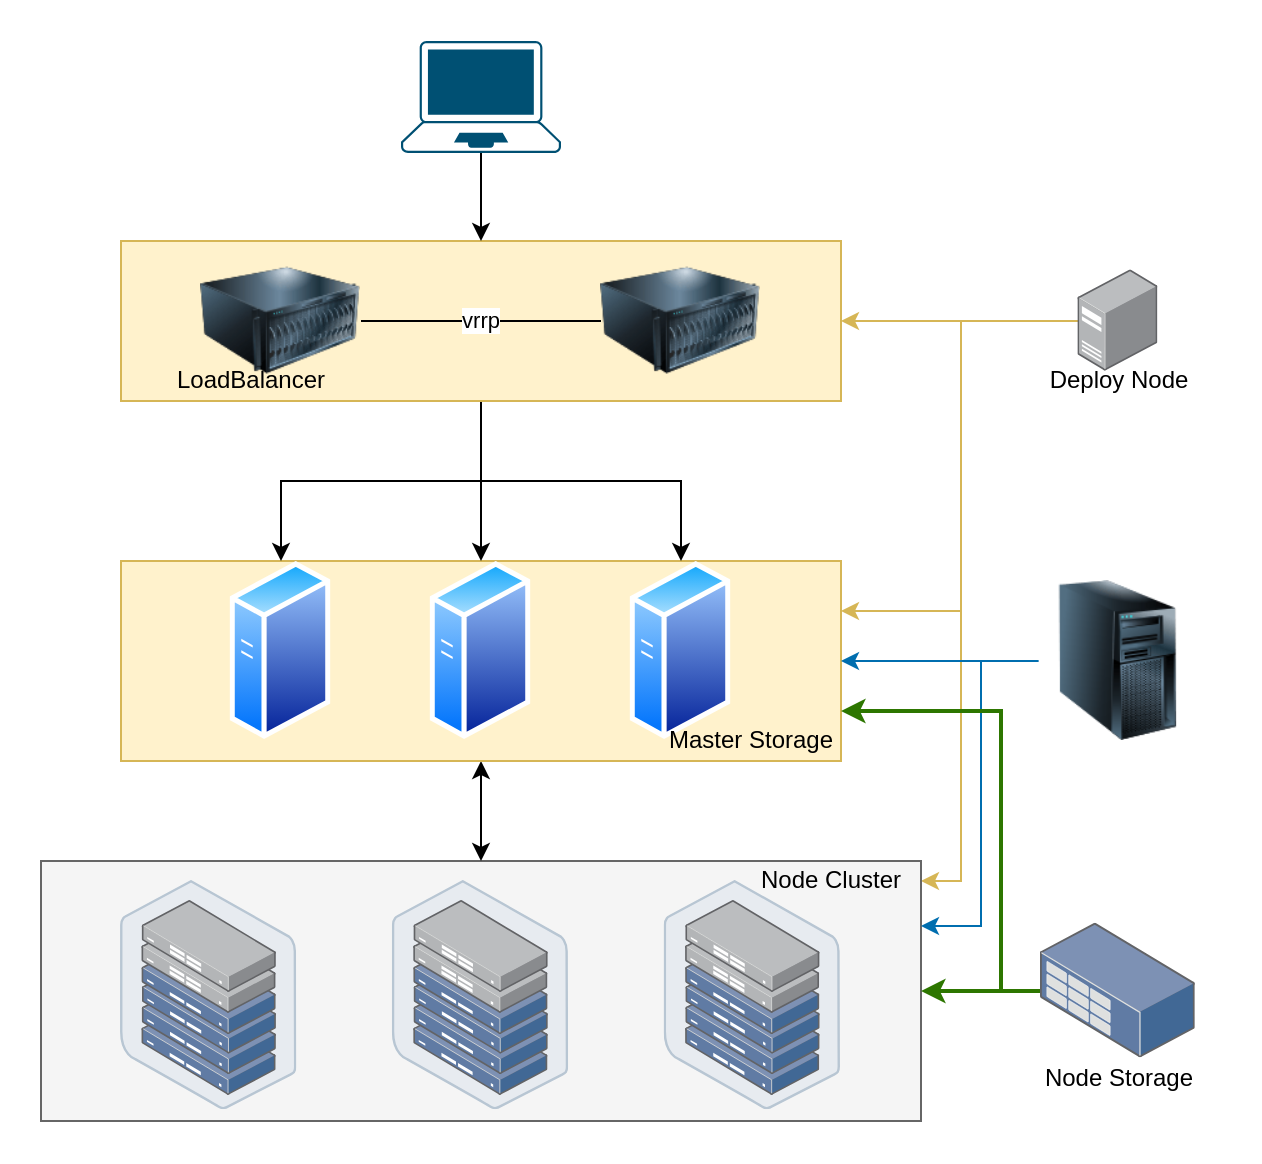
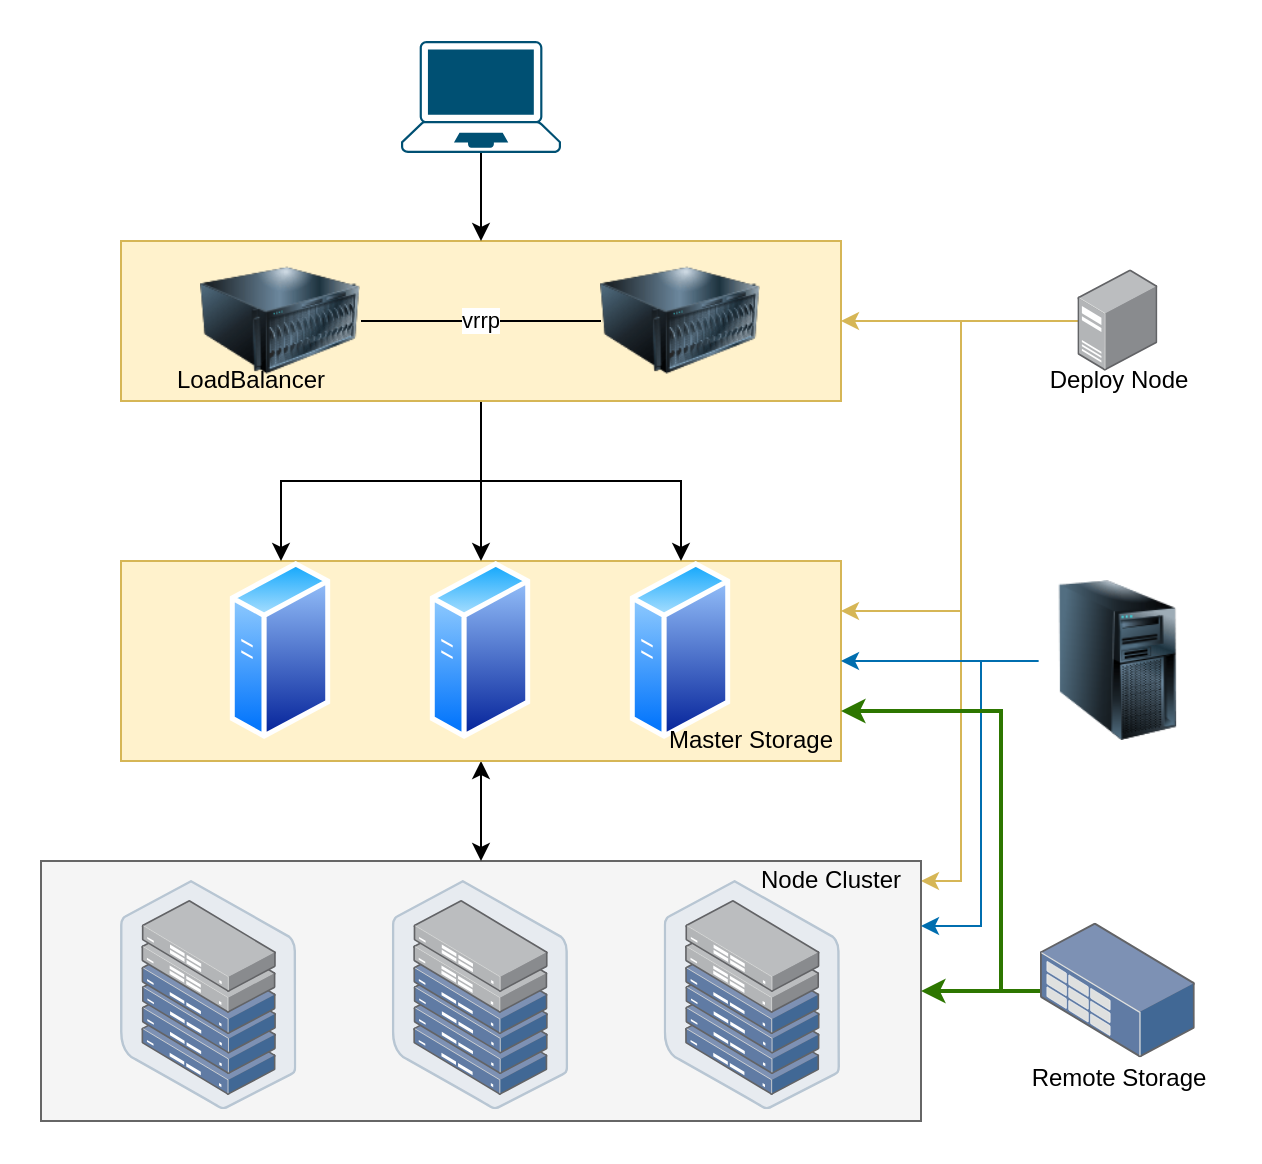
  <mxCell id="0" />
  <mxCell id="1" parent="0" />
  <mxCell id="2" style="edgeStyle=orthogonalEdgeStyle;rounded=0;orthogonalLoop=1;jettySize=auto;html=1;entryX=1;entryY=0.5;entryDx=0;entryDy=0;startArrow=none;startFill=0;endArrow=classic;endFill=1;strokeWidth=1;entryPerimeter=0;fillColor=#fff2cc;strokeColor=#d6b656;" edge="1" parent="1" source="34" target="25"><mxGeometry relative="1" as="geometry"><Array as="points"><mxPoint x="480" y="160" /><mxPoint x="480" y="440" /></Array></mxGeometry></mxCell>
  <mxCell id="3" value="" style="rounded=0;whiteSpace=wrap;html=1;fillColor=#f5f5f5;strokeColor=#666666;fontColor=#333333;" vertex="1" parent="1"><mxGeometry x="20" y="430" width="440" height="130" as="geometry" /></mxCell>
  <mxCell id="4" style="edgeStyle=orthogonalEdgeStyle;rounded=0;orthogonalLoop=1;jettySize=auto;html=1;entryX=0.5;entryY=0;entryDx=0;entryDy=0;startArrow=classic;startFill=1;endArrow=classic;endFill=1;" edge="1" parent="1" source="5" target="3"><mxGeometry relative="1" as="geometry" /></mxCell>
  <mxCell id="5" value="" style="rounded=0;whiteSpace=wrap;html=1;fillColor=#fff2cc;strokeColor=#d6b656;" vertex="1" parent="1"><mxGeometry x="60" y="280" width="360" height="100" as="geometry" /></mxCell>
  <mxCell id="6" style="edgeStyle=orthogonalEdgeStyle;rounded=0;orthogonalLoop=1;jettySize=auto;html=1;entryX=0.5;entryY=0;entryDx=0;entryDy=0;endArrow=classic;endFill=1;" edge="1" parent="1" source="10" target="16"><mxGeometry relative="1" as="geometry" /></mxCell>
  <mxCell id="7" style="edgeStyle=orthogonalEdgeStyle;rounded=0;orthogonalLoop=1;jettySize=auto;html=1;endArrow=none;endFill=0;" edge="1" parent="1" source="10"><mxGeometry relative="1" as="geometry"><mxPoint x="240" y="240" as="targetPoint" /></mxGeometry></mxCell>
  <mxCell id="8" style="edgeStyle=orthogonalEdgeStyle;rounded=0;orthogonalLoop=1;jettySize=auto;html=1;entryX=0.5;entryY=0;entryDx=0;entryDy=0;endArrow=classic;endFill=1;startArrow=none;startFill=0;" edge="1" parent="1" source="10" target="17"><mxGeometry relative="1" as="geometry" /></mxCell>
  <mxCell id="9" style="edgeStyle=orthogonalEdgeStyle;rounded=0;orthogonalLoop=1;jettySize=auto;html=1;entryX=0.5;entryY=0;entryDx=0;entryDy=0;endArrow=classic;endFill=1;" edge="1" parent="1" source="10" target="18"><mxGeometry relative="1" as="geometry" /></mxCell>
  <mxCell id="10" value="" style="rounded=0;whiteSpace=wrap;html=1;fillColor=#fff2cc;strokeColor=#d6b656;" vertex="1" parent="1"><mxGeometry x="60" y="120" width="360" height="80" as="geometry" /></mxCell>
  <mxCell id="11" style="edgeStyle=orthogonalEdgeStyle;rounded=0;orthogonalLoop=1;jettySize=auto;html=1;entryX=0.5;entryY=0;entryDx=0;entryDy=0;" edge="1" parent="1" source="12" target="10"><mxGeometry relative="1" as="geometry" /></mxCell>
  <mxCell id="12" value="" style="points=[[0.13,0.02,0],[0.5,0,0],[0.87,0.02,0],[0.885,0.4,0],[0.985,0.985,0],[0.5,1,0],[0.015,0.985,0],[0.115,0.4,0]];verticalLabelPosition=bottom;sketch=0;html=1;verticalAlign=top;aspect=fixed;align=center;pointerEvents=1;shape=mxgraph.cisco19.laptop;fillColor=#005073;strokeColor=none;" vertex="1" parent="1"><mxGeometry x="200" y="20" width="80" height="56" as="geometry" /></mxCell>
  <mxCell id="13" value="vrrp" style="edgeStyle=orthogonalEdgeStyle;rounded=0;orthogonalLoop=1;jettySize=auto;html=1;entryX=0;entryY=0.5;entryDx=0;entryDy=0;endArrow=none;endFill=0;" edge="1" parent="1" source="14" target="15"><mxGeometry relative="1" as="geometry" /></mxCell>
  <mxCell id="14" value="" style="image;html=1;image=img/lib/clip_art/computers/Server_128x128.png" vertex="1" parent="1"><mxGeometry x="100" y="120" width="80" height="80" as="geometry" /></mxCell>
  <mxCell id="15" value="" style="image;html=1;image=img/lib/clip_art/computers/Server_128x128.png" vertex="1" parent="1"><mxGeometry x="300" y="120" width="80" height="80" as="geometry" /></mxCell>
  <mxCell id="16" value="" style="aspect=fixed;perimeter=ellipsePerimeter;html=1;align=center;shadow=0;dashed=0;spacingTop=3;image;image=img/lib/active_directory/generic_server.svg;" vertex="1" parent="1"><mxGeometry x="114.8" y="280" width="50.4" height="90" as="geometry" /></mxCell>
  <mxCell id="17" value="" style="aspect=fixed;perimeter=ellipsePerimeter;html=1;align=center;shadow=0;dashed=0;spacingTop=3;image;image=img/lib/active_directory/generic_server.svg;" vertex="1" parent="1"><mxGeometry x="214.8" y="280" width="50.4" height="90" as="geometry" /></mxCell>
  <mxCell id="18" value="" style="aspect=fixed;perimeter=ellipsePerimeter;html=1;align=center;shadow=0;dashed=0;spacingTop=3;image;image=img/lib/active_directory/generic_server.svg;" vertex="1" parent="1"><mxGeometry x="314.8" y="280" width="50.4" height="90" as="geometry" /></mxCell>
  <mxCell id="19" value="" style="edgeStyle=orthogonalEdgeStyle;rounded=0;orthogonalLoop=1;jettySize=auto;html=1;startArrow=none;startFill=0;endArrow=classic;endFill=1;entryX=1;entryY=0.5;entryDx=0;entryDy=0;fillColor=#1ba1e2;strokeColor=#006EAF;" edge="1" parent="1" source="21" target="5"><mxGeometry relative="1" as="geometry"><Array as="points"><mxPoint x="500" y="330" /><mxPoint x="500" y="330" /></Array></mxGeometry></mxCell>
  <mxCell id="20" style="edgeStyle=orthogonalEdgeStyle;rounded=0;orthogonalLoop=1;jettySize=auto;html=1;entryX=1;entryY=0.25;entryDx=0;entryDy=0;startArrow=none;startFill=0;endArrow=classic;endFill=1;fillColor=#1ba1e2;strokeColor=#006EAF;" edge="1" parent="1" source="21" target="3"><mxGeometry relative="1" as="geometry"><Array as="points"><mxPoint x="490" y="330" /><mxPoint x="490" y="463" /></Array></mxGeometry></mxCell>
  <mxCell id="21" value="" style="image;html=1;image=img/lib/clip_art/computers/Server_Tower_128x128.png" vertex="1" parent="1"><mxGeometry x="518.7" y="290" width="80" height="80" as="geometry" /></mxCell>
  <mxCell id="22" value="" style="points=[];aspect=fixed;html=1;align=center;shadow=0;dashed=0;image;image=img/lib/allied_telesis/storage/Datacenter_Server_Half_Rack_ToR.svg;" vertex="1" parent="1"><mxGeometry x="60" y="440" width="88.2" height="114.6" as="geometry" /></mxCell>
  <mxCell id="23" value="" style="points=[];aspect=fixed;html=1;align=center;shadow=0;dashed=0;image;image=img/lib/allied_telesis/storage/Datacenter_Server_Half_Rack_ToR.svg;" vertex="1" parent="1"><mxGeometry x="195.9" y="440" width="88.2" height="114.6" as="geometry" /></mxCell>
  <mxCell id="24" value="" style="points=[];aspect=fixed;html=1;align=center;shadow=0;dashed=0;image;image=img/lib/allied_telesis/storage/Datacenter_Server_Half_Rack_ToR.svg;" vertex="1" parent="1"><mxGeometry x="331.8" y="440" width="88.2" height="114.6" as="geometry" /></mxCell>
  <mxCell id="25" value="Node Cluster" style="text;html=1;align=center;verticalAlign=middle;resizable=0;points=[];autosize=1;strokeColor=none;fillColor=none;" vertex="1" parent="1"><mxGeometry x="370" y="430" width="90" height="20" as="geometry" /></mxCell>
  <mxCell id="26" value="Master Storage" style="text;html=1;align=center;verticalAlign=middle;resizable=0;points=[];autosize=1;strokeColor=none;fillColor=none;" vertex="1" parent="1"><mxGeometry x="330" y="360" width="90" height="20" as="geometry" /></mxCell>
  <mxCell id="27" value="LoadBalancer" style="text;html=1;align=center;verticalAlign=middle;resizable=0;points=[];autosize=1;strokeColor=none;fillColor=none;" vertex="1" parent="1"><mxGeometry x="80" y="180" width="90" height="20" as="geometry" /></mxCell>
  <mxCell id="28" value="" style="edgeStyle=orthogonalEdgeStyle;rounded=0;orthogonalLoop=1;jettySize=auto;html=1;startArrow=none;startFill=0;endArrow=classic;endFill=1;entryX=1;entryY=0.5;entryDx=0;entryDy=0;strokeWidth=2;fillColor=#60a917;strokeColor=#2D7600;" edge="1" parent="1" source="30" target="3"><mxGeometry relative="1" as="geometry" /></mxCell>
  <mxCell id="29" style="edgeStyle=orthogonalEdgeStyle;rounded=0;orthogonalLoop=1;jettySize=auto;html=1;entryX=1;entryY=0.75;entryDx=0;entryDy=0;startArrow=none;startFill=0;endArrow=classic;endFill=1;strokeWidth=2;fillColor=#60a917;strokeColor=#2D7600;" edge="1" parent="1" source="30" target="5"><mxGeometry relative="1" as="geometry"><Array as="points"><mxPoint x="500" y="495" /><mxPoint x="500" y="355" /></Array></mxGeometry></mxCell>
  <mxCell id="30" value="" style="points=[];aspect=fixed;html=1;align=center;shadow=0;dashed=0;image;image=img/lib/allied_telesis/storage/Datacenter_Server_Rack_Storage_Unit_Small.svg;" vertex="1" parent="1"><mxGeometry x="520" y="461.4" width="77.4" height="67.2" as="geometry" /></mxCell>
- <mxCell id="31" value="Node Storage" style="text;html=1;align=center;verticalAlign=middle;resizable=0;points=[];autosize=1;strokeColor=none;fillColor=none;" vertex="1" parent="1"><mxGeometry x="508.7" y="528.6" width="100" height="20" as="geometry" /></mxCell>
+ <mxCell id="31" value="Remote Storage" style="text;html=1;align=center;verticalAlign=middle;resizable=0;points=[];autosize=1;strokeColor=none;fillColor=none;" vertex="1" parent="1"><mxGeometry x="508.7" y="528.6" width="100" height="20" as="geometry" /></mxCell>
  <mxCell id="32" style="edgeStyle=orthogonalEdgeStyle;rounded=0;orthogonalLoop=1;jettySize=auto;html=1;entryX=1;entryY=0.5;entryDx=0;entryDy=0;startArrow=none;startFill=0;endArrow=classic;endFill=1;strokeWidth=1;fillColor=#fff2cc;strokeColor=#d6b656;" edge="1" parent="1" source="34" target="10"><mxGeometry relative="1" as="geometry" /></mxCell>
  <mxCell id="33" style="edgeStyle=orthogonalEdgeStyle;rounded=0;orthogonalLoop=1;jettySize=auto;html=1;entryX=1;entryY=0.25;entryDx=0;entryDy=0;startArrow=none;startFill=0;endArrow=classic;endFill=1;strokeWidth=1;fillColor=#fff2cc;strokeColor=#d6b656;" edge="1" parent="1" source="34" target="5"><mxGeometry relative="1" as="geometry"><Array as="points"><mxPoint x="480" y="160" /><mxPoint x="480" y="305" /></Array></mxGeometry></mxCell>
  <mxCell id="34" value="" style="points=[];aspect=fixed;html=1;align=center;shadow=0;dashed=0;image;image=img/lib/allied_telesis/computer_and_terminals/Server_Desktop.svg;" vertex="1" parent="1"><mxGeometry x="538.7" y="134.65" width="40" height="50.7" as="geometry" /></mxCell>
  <mxCell id="35" value="Deploy Node" style="text;html=1;align=center;verticalAlign=middle;resizable=0;points=[];autosize=1;strokeColor=none;fillColor=none;" vertex="1" parent="1"><mxGeometry x="518.7" y="180" width="80" height="20" as="geometry" /></mxCell>
